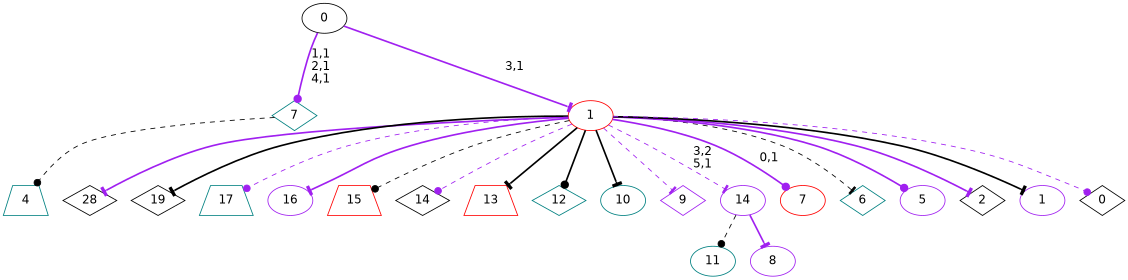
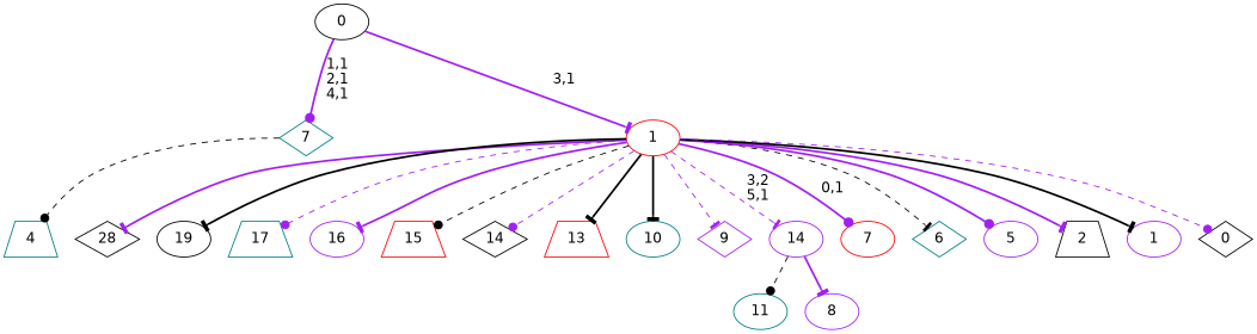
  digraph {
    fontname="DejaVu Sans"
    node [color=teal fontname="DejaVu Sans" shape=ellipse]
    edge [arrowhead=tee color=purple fontname="DejaVu Sans" style=bold]
    n1 [color=black label=28 shape=diamond]
-   n2 [color=black label=19 shape=diamond]
+   n2 [color=black label=19]
    n3 [label=17 shape=trapezium]
    n4 [color=purple label=16]
    n5 [color=red label=15 shape=trapezium]
    n6 [color=black label=14 shape=diamond]
    n7 [color=red label=13 shape=trapezium]
-   n8 [label=12 shape=diamond]
    n9 [label=11]
    n10 [label=10]
    n11 [color=purple label=9 shape=diamond]
    n12 [color=purple label=8]
    14 [color=purple]
    n14 [color=red label=7]
    n15 [label=6 shape=diamond]
    n16 [color=purple label=5]
    n17 [label=4 shape=trapezium]
    7 [shape=diamond]
-   n19 [color=black label=2 shape=diamond]
+   n19 [color=black label=2 shape=trapezium]
    n20 [color=purple label=1]
    n21 [color=black label=0 shape=diamond]
    1 [color=red]
    0 [color=black]
    14 -> n9 [arrowhead=dot color=black style=dashed]
    14 -> n12
    7 -> n17 [arrowhead=dot color=black style=dashed]
    1 -> n1
    1 -> n2 [color=black]
    1 -> n3 [arrowhead=dot style=dashed]
    1 -> n4
    1 -> n5 [arrowhead=dot color=black style=dashed]
    1 -> n6 [arrowhead=dot style=dashed]
    1 -> n7 [color=black]
-   1 -> n8 [arrowhead=dot color=black]
    1 -> n10 [color=black]
    1 -> n11 [style=dashed]
    1 -> 14 [label="3,2\n5,1" style=dashed]
    1 -> n14 [arrowhead=dot label="0,1"]
    1 -> n15 [color=black style=dashed]
    1 -> n16 [arrowhead=dot]
    1 -> n19
    1 -> n20 [color=black]
    1 -> n21 [arrowhead=dot style=dashed]
    0 -> 7 [arrowhead=dot label="1,1\n2,1\n4,1"]
    0 -> 1 [label="3,1"]
  }
